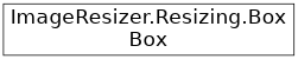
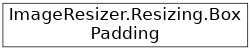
  digraph {
    rankdir=LR
-   n1 [color=black fillcolor=white fontname=Helvetica fontsize=24 height=0.2 label="ImageResizer.Resizing.Box\lBox" shape=record style=filled width=0.4]
+   n1 [color=black fillcolor=white fontname=Helvetica fontsize=24 height=0.2 label="ImageResizer.Resizing.Box\lPadding" shape=record style=filled width=0.4]
  }
